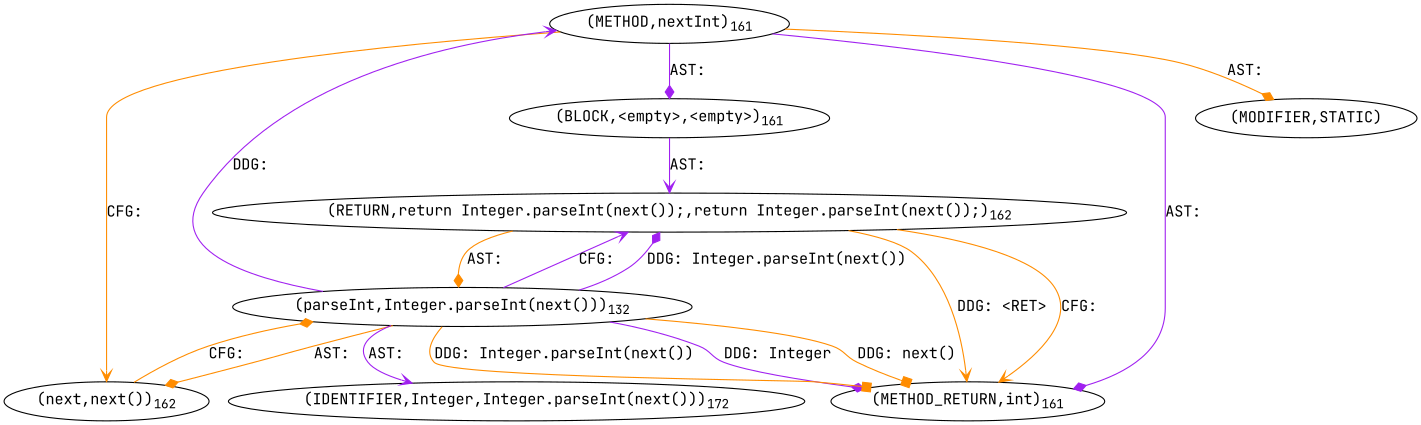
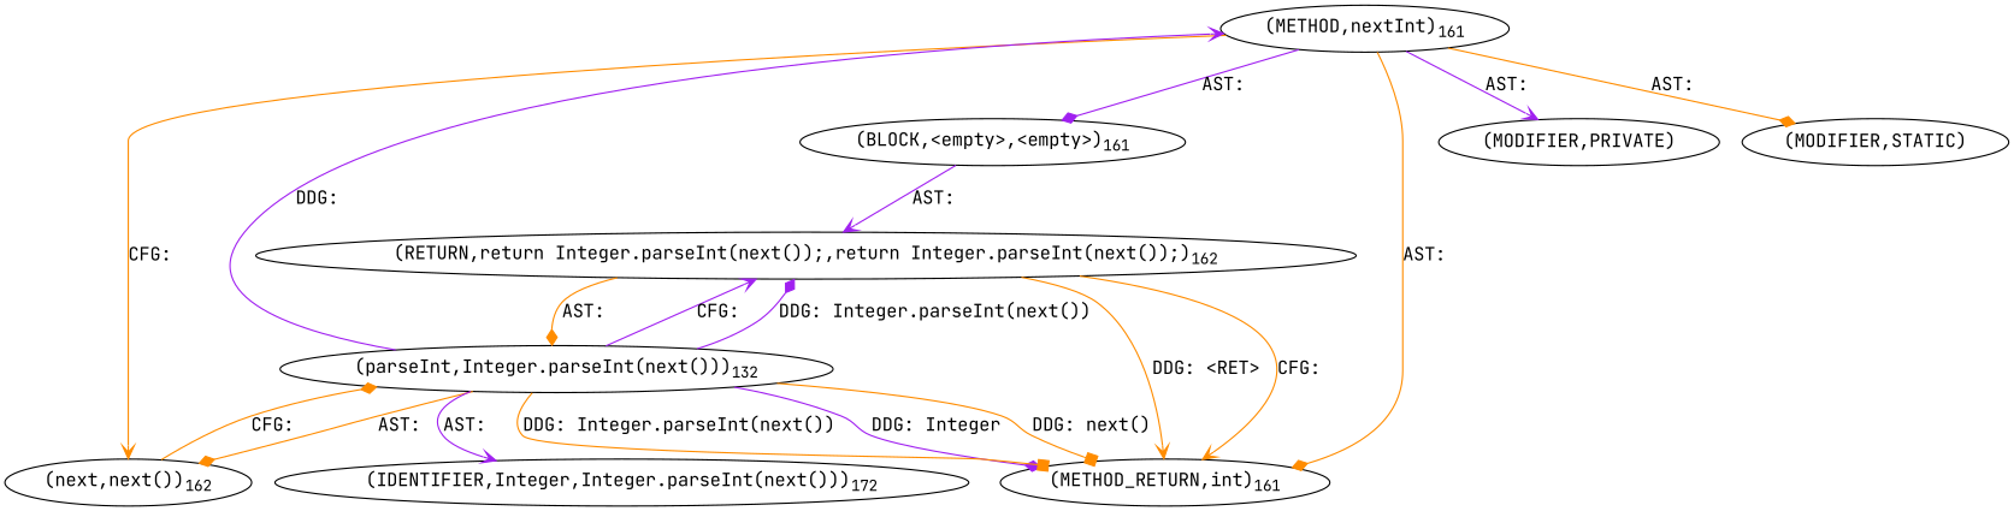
  digraph {
    fontname="JetBrains Mono"
    node [fontname="JetBrains Mono"]
    edge [arrowhead=diamond color=darkorange fontname="JetBrains Mono"]
    n1 [label=<(METHOD,nextInt)<SUB>161</SUB>>]
    n2 [label=<(BLOCK,&lt;empty&gt;,&lt;empty&gt;)<SUB>161</SUB>>]
    n3 [label=<(next,next())<SUB>162</SUB>>]
+   n4 [label=<(MODIFIER,PRIVATE)>]
    n5 [label=<(MODIFIER,STATIC)>]
    n6 [label=<(METHOD_RETURN,int)<SUB>161</SUB>>]
    n7 [label=<(RETURN,return Integer.parseInt(next());,return Integer.parseInt(next());)<SUB>162</SUB>>]
    n8 [label=<(parseInt,Integer.parseInt(next()))<SUB>132</SUB>>]
    n9 [label=<(IDENTIFIER,Integer,Integer.parseInt(next()))<SUB>172</SUB>>]
    n1 -> n2 [color=purple label="AST: "]
    n1 -> n3 [arrowhead=vee label="CFG: "]
+   n1 -> n4 [arrowhead=vee color=purple label="AST: "]
    n1 -> n5 [label="AST: "]
-   n1 -> n6 [color=purple label="AST: "]
+   n1 -> n6 [label="AST: "]
    n2 -> n7 [arrowhead=vee color=purple label="AST: "]
    n3 -> n8 [label="CFG: "]
    n7 -> n6 [arrowhead=vee label="CFG: "]
    n7 -> n6 [arrowhead=vee label="DDG: &lt;RET&gt;"]
    n7 -> n8 [label="AST: "]
    n8 -> n1 [arrowhead=vee color=purple label="DDG: "]
    n8 -> n3 [label="AST: "]
    n8 -> n6 [color=purple label="DDG: Integer"]
    n8 -> n6 [arrowhead=box label="DDG: next()"]
    n8 -> n6 [arrowhead=box label="DDG: Integer.parseInt(next())"]
    n8 -> n7 [arrowhead=vee color=purple label="CFG: "]
    n8 -> n7 [color=purple label="DDG: Integer.parseInt(next())"]
    n8 -> n9 [arrowhead=vee color=purple label="AST: "]
  }
